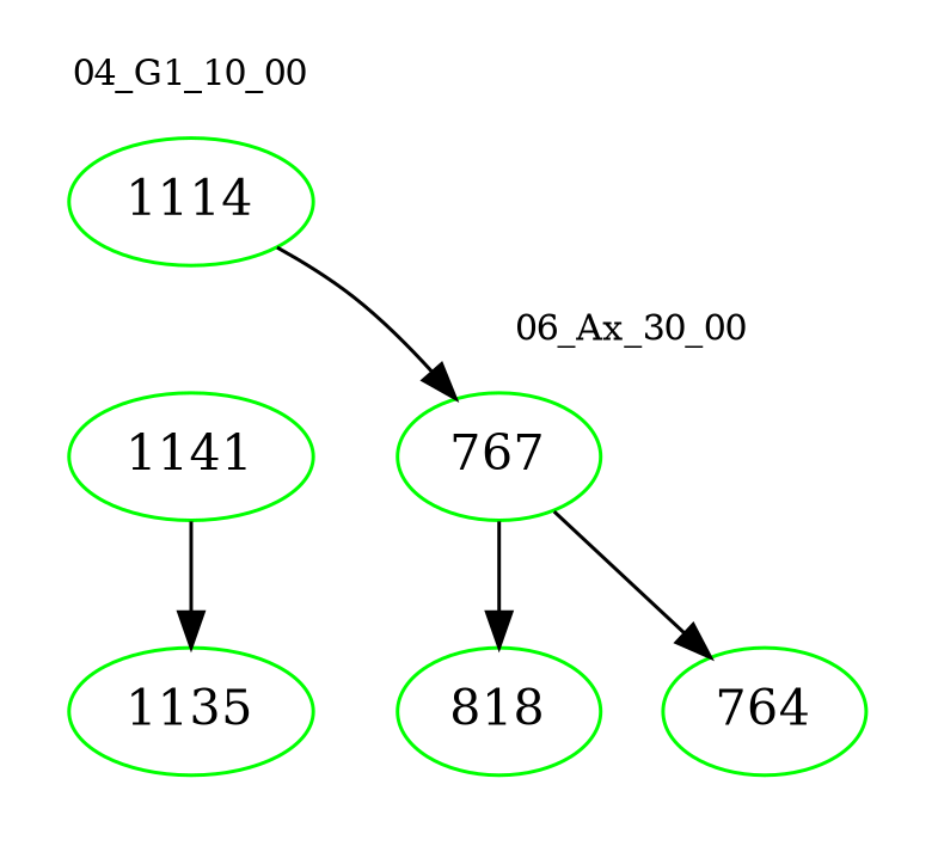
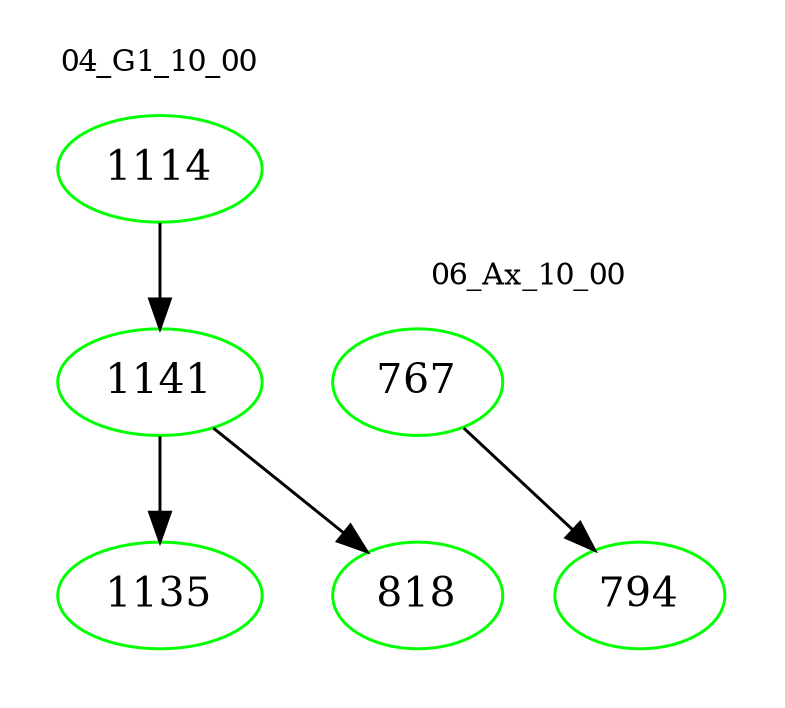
  digraph {
    node [color=green]
    edge [color=black]
    n1 [label=767]
-   n2 [label=764]
+   n2 [label=794]
    n3 [label=818]
    n4 [label=1114]
    n5 [label=1141]
    n6 [label=1135]
    subgraph cluster_1 {
      color=white
      fontsize=10
-     label="06_Ax_30_00"
+     label="06_Ax_10_00"
      n1
      n2
      n3
    }
    subgraph cluster_2 {
      color=white
      fontsize=10
      label="04_G1_10_00"
      n4
      n5
      n6
    }
    n1 -> n2
-   n1 -> n3
-   n4 -> n1
+   n5 -> n3
+   n4 -> n5
    n5 -> n6
  }
